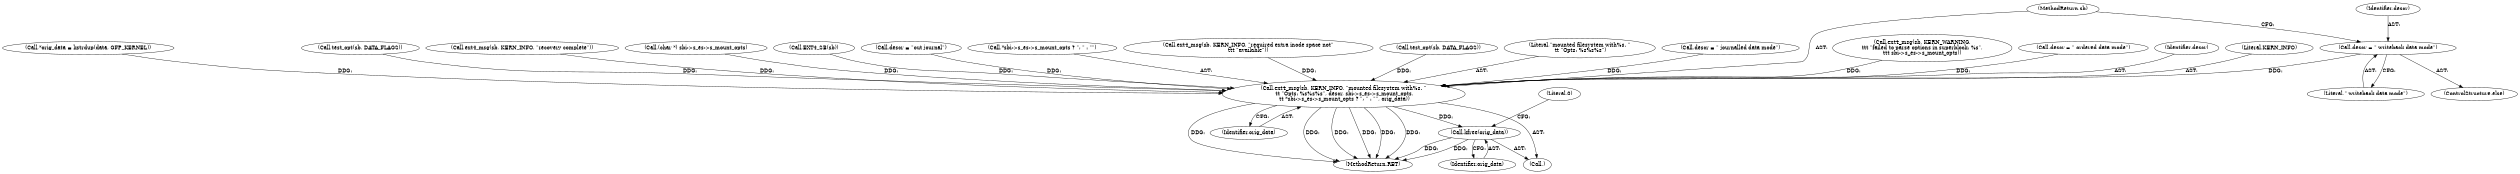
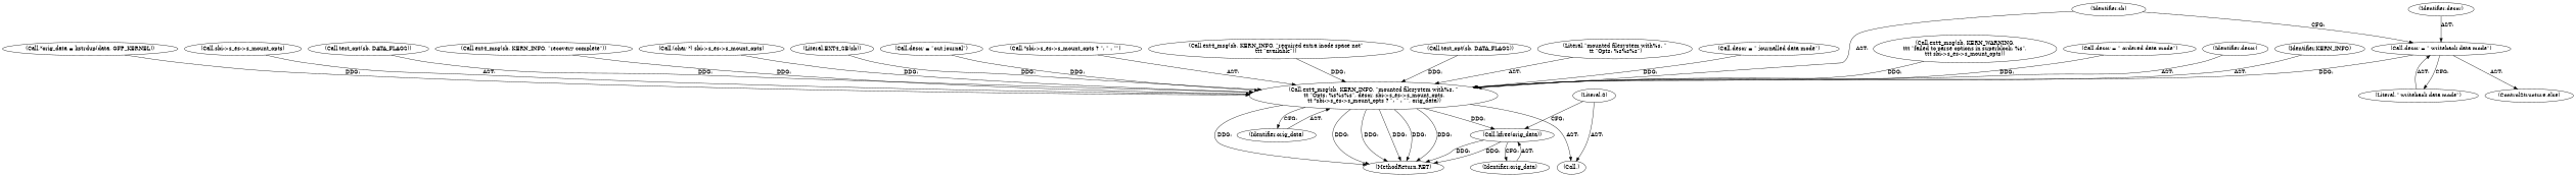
  digraph {
    n1 [label="(Call,descr = \" writeback data mode\")"]
    n2 [label="(Call,ext4_msg(sb, KERN_INFO, \"mounted filesystem with%s. \"\n \t\t \"Opts: %s%s%s\", descr, sbi->s_es->s_mount_opts,\n \t\t *sbi->s_es->s_mount_opts ? \"; \" : \"\", orig_data))"]
    n3 [label="(Literal,\" writeback data mode\")"]
    n4 [label="(ControlStructure,else)"]
    n5 [label="(Call,kfree(orig_data))"]
    n6 [label="(Call,)"]
    n7 [label="(Identifier,orig_data)"]
    n8 [label="(MethodReturn,RET)"]
    n9 [label="(Identifier,orig_data)"]
    n10 [label="(Call,ext4_msg(sb, KERN_WARNING,\n\t\t\t \"failed to parse options in superblock: %s\",\n\t\t\t sbi->s_es->s_mount_opts))"]
    n11 [label="(Call,descr = \" ordered data mode\")"]
    n12 [label="(Identifier,descr)"]
    n13 [label="(Call,*orig_data = kstrdup(data, GFP_KERNEL))"]
    n14 [label="(Literal,0)"]
+   n15 [label="(Call,sbi->s_es->s_mount_opts)"]
    n16 [label="(Call,test_opt(sb, DATA_FLAGS))"]
    n17 [label="(Call,ext4_msg(sb, KERN_INFO, \"recovery complete\"))"]
    n18 [label="(Call,(char *) sbi->s_es->s_mount_opts)"]
-   n19 [label="(Call,EXT4_SB(sb))"]
+   n19 [label="(Literal,EXT4_SB(sb))"]
    n20 [label="(Call,descr = \"out journal\")"]
    n21 [label="(Call,*sbi->s_es->s_mount_opts ? \"; \" : \"\")"]
    n22 [label="(Call,ext4_msg(sb, KERN_INFO, \"required extra inode space not\"\n\t\t\t \"available\"))"]
    n23 [label="(Call,test_opt(sb, DATA_FLAGS))"]
    n24 [label="(Literal,\"mounted filesystem with%s. \"\n \t\t \"Opts: %s%s%s\")"]
    n25 [label="(Call,descr = \" journalled data mode\")"]
-   n26 [label="(MethodReturn,sb)"]
+   n26 [label="(Identifier,sb)"]
    n27 [label="(Identifier,descr)"]
-   n28 [label="(Literal,KERN_INFO)"]
+   n28 [label="(Identifier,KERN_INFO)"]
    n1 -> n2 [label="DDG: "]
    n1 -> n3 [label="CFG: "]
    n1 -> n4 [label="AST: "]
    n2 -> n5 [label="DDG: "]
    n2 -> n6 [label="AST: "]
    n2 -> n7 [label="CFG: "]
    n2 -> n8 [label="DDG: "]
    n2 -> n8 [label="DDG: "]
    n2 -> n8 [label="DDG: "]
    n2 -> n8 [label="DDG: "]
    n2 -> n8 [label="DDG: "]
    n2 -> n8 [label="DDG: "]
    n3 -> n1 [label="AST: "]
-   n5 -> n6 [label="AST: "]
+   n14 -> n6 [label="AST: "]
    n5 -> n8 [label="DDG: "]
    n5 -> n8 [label="DDG: "]
    n5 -> n9 [label="CFG: "]
    n7 -> n2 [label="AST: "]
    n9 -> n5 [label="AST: "]
    n10 -> n2 [label="DDG: "]
    n11 -> n2 [label="DDG: "]
    n12 -> n2 [label="AST: "]
    n13 -> n2 [label="DDG: "]
    n14 -> n5 [label="CFG: "]
+   n15 -> n2 [label="AST: "]
    n16 -> n2 [label="DDG: "]
    n17 -> n2 [label="DDG: "]
    n18 -> n2 [label="DDG: "]
    n19 -> n2 [label="DDG: "]
    n20 -> n2 [label="DDG: "]
    n21 -> n2 [label="AST: "]
    n22 -> n2 [label="DDG: "]
    n23 -> n2 [label="DDG: "]
    n24 -> n2 [label="AST: "]
    n25 -> n2 [label="DDG: "]
    n26 -> n1 [label="CFG: "]
    n26 -> n2 [label="AST: "]
    n27 -> n1 [label="AST: "]
    n28 -> n2 [label="AST: "]
  }
